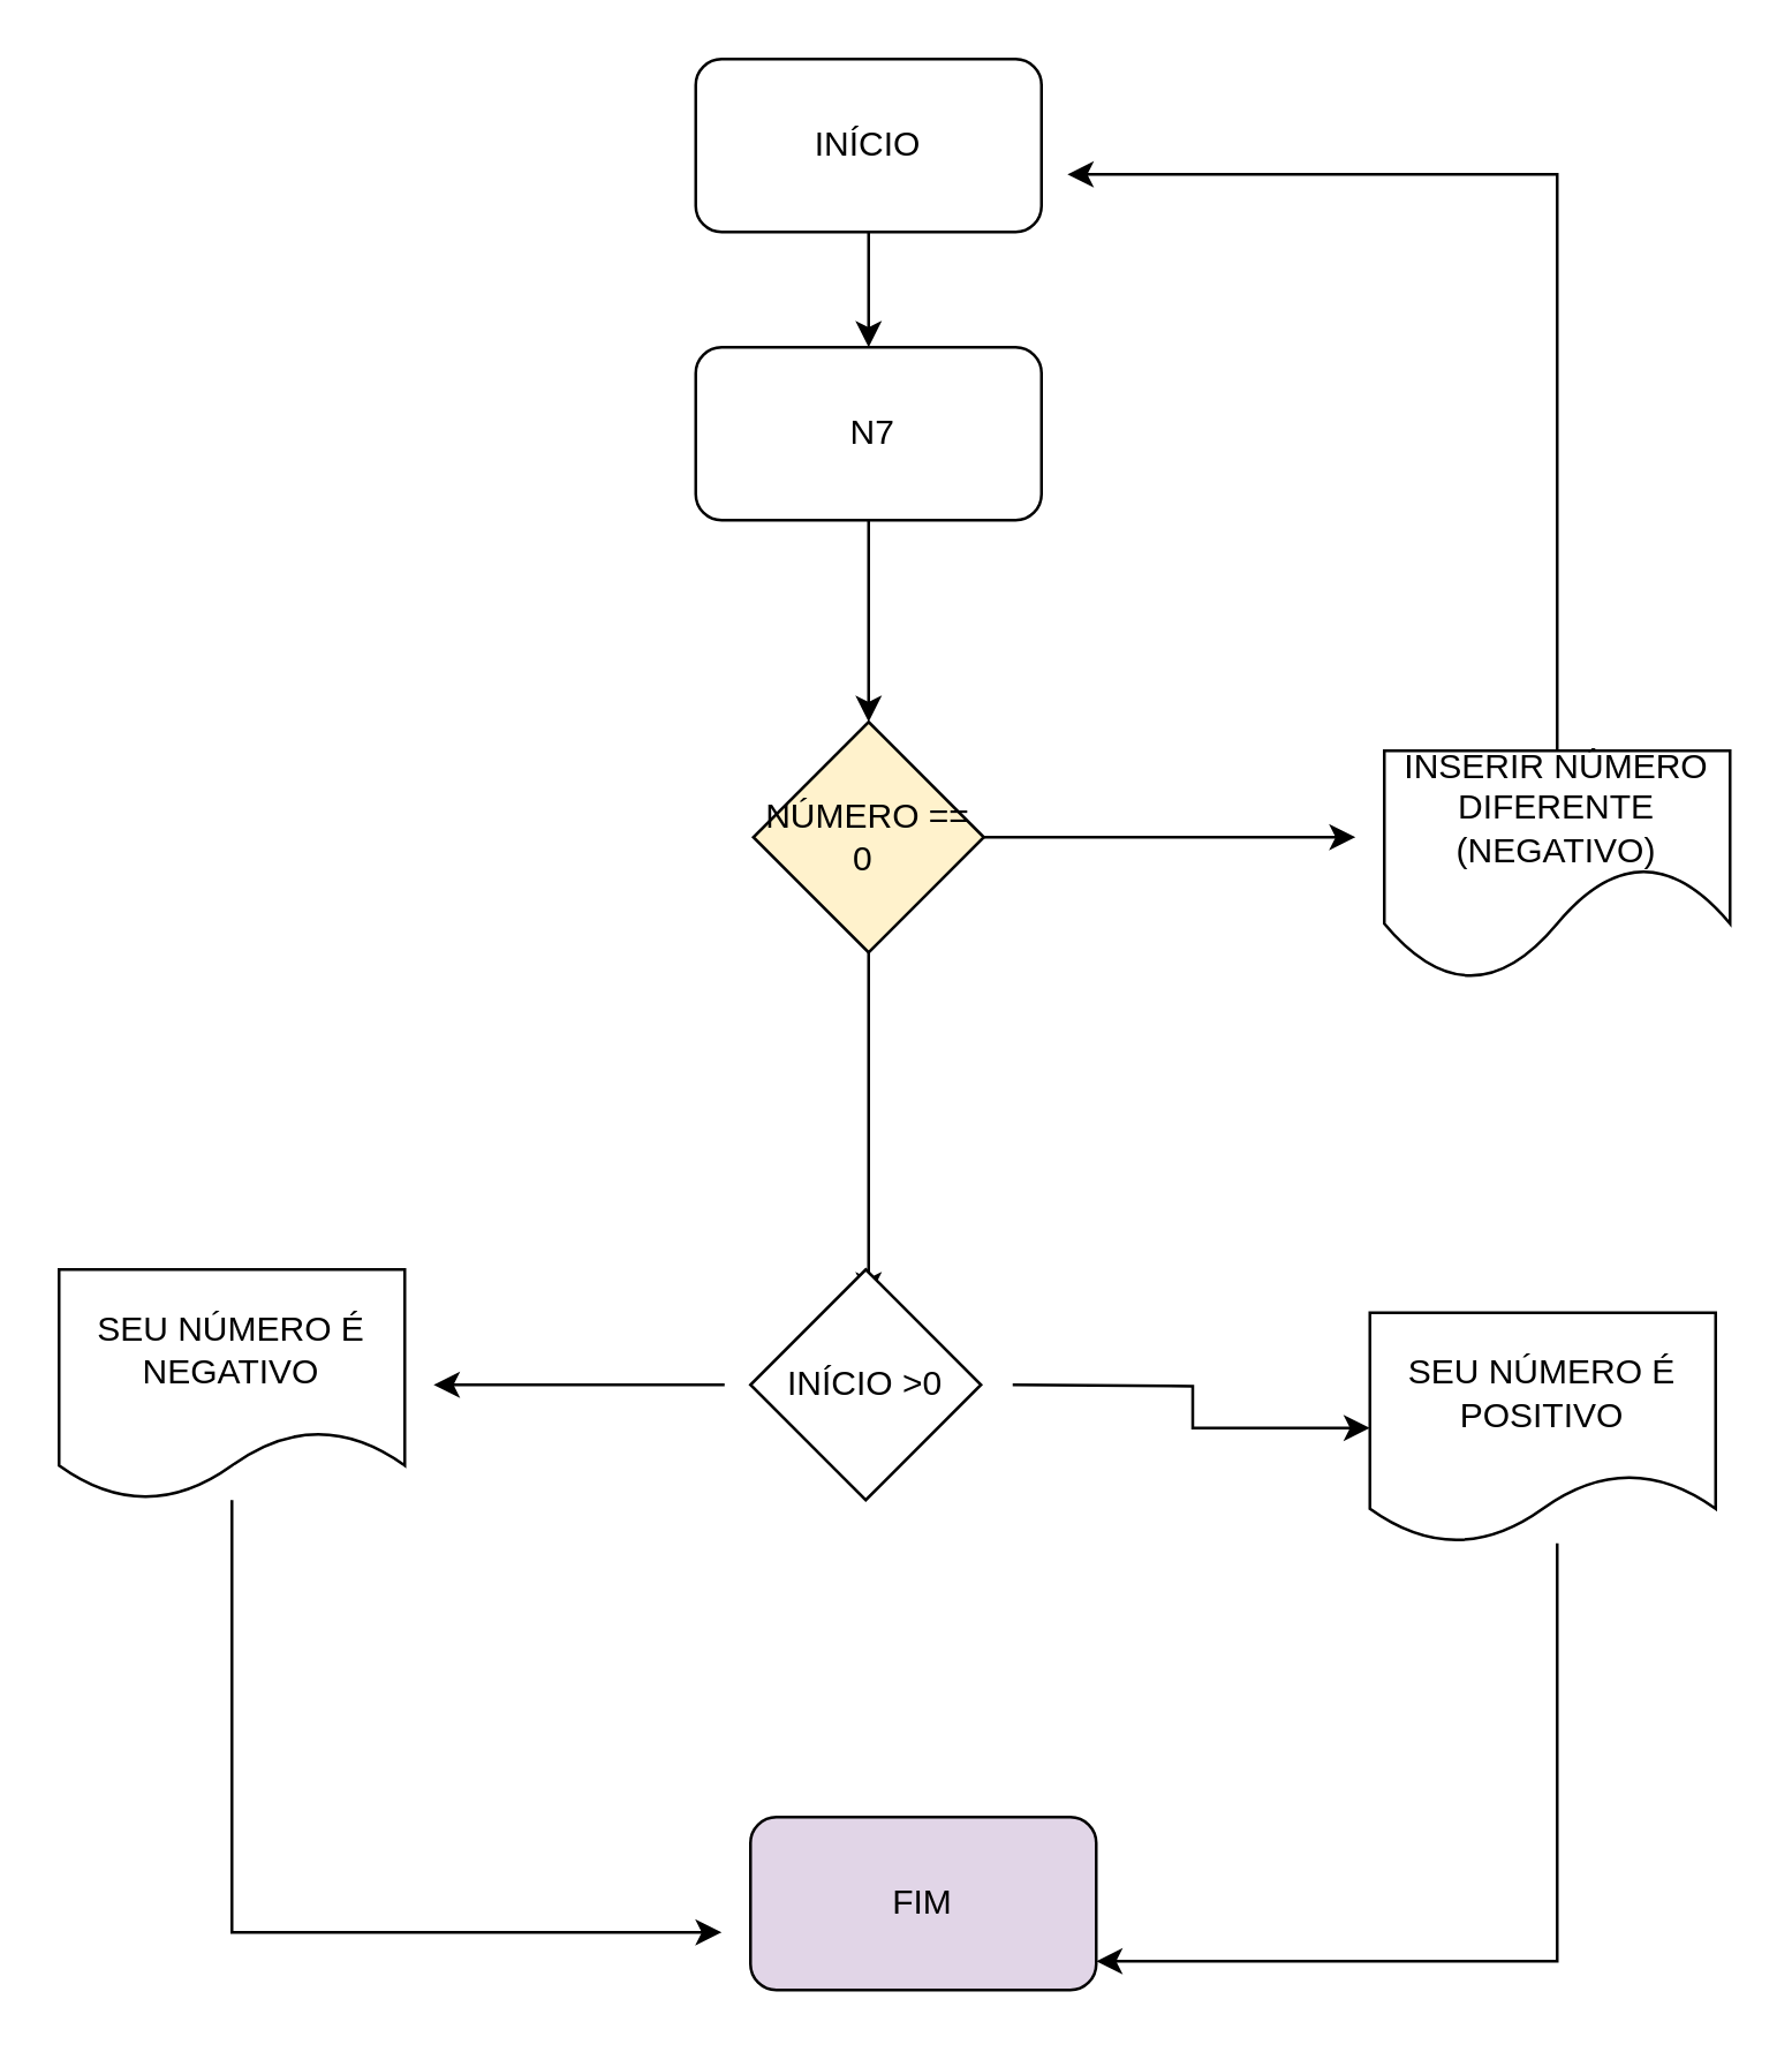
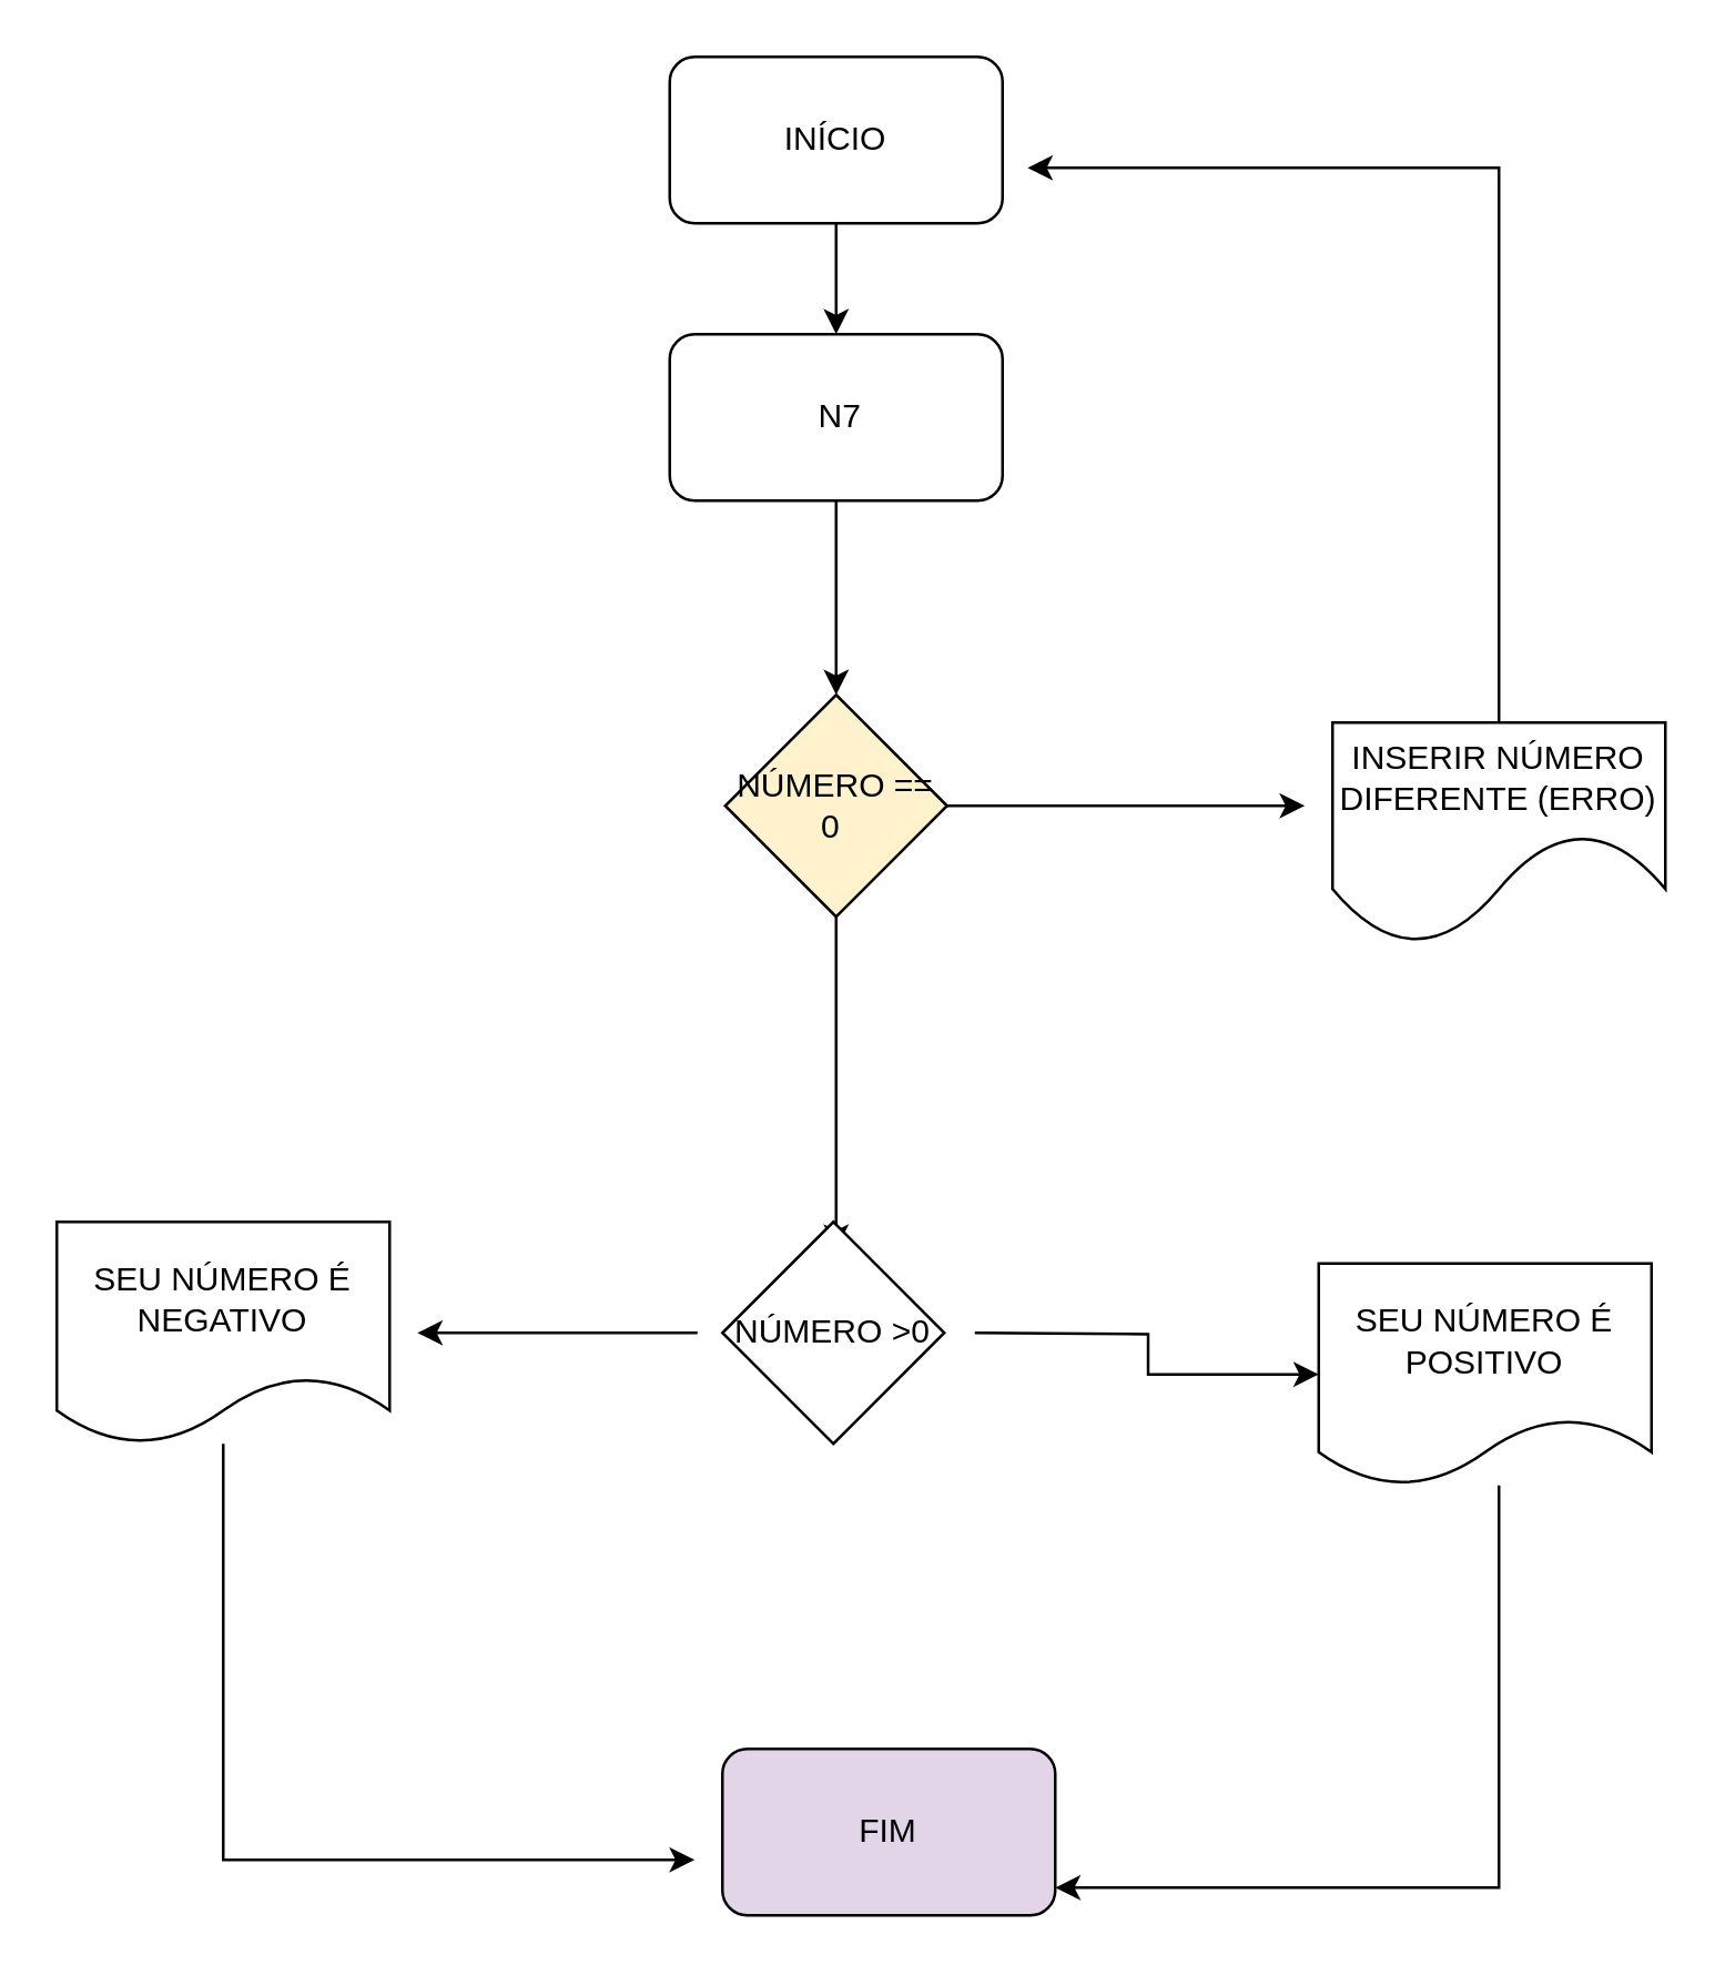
  <mxCell id="0" />
  <mxCell id="1" parent="0" />
  <mxCell id="2" style="edgeStyle=orthogonalEdgeStyle;rounded=0;orthogonalLoop=1;jettySize=auto;html=1;" edge="1" parent="1" source="3"><mxGeometry relative="1" as="geometry"><mxPoint x="301" y="120" as="targetPoint" /></mxGeometry></mxCell>
  <mxCell id="3" value="INÍCIO" style="rounded=1;whiteSpace=wrap;html=1;" vertex="1" parent="1"><mxGeometry x="241" y="20" width="120" height="60" as="geometry" /></mxCell>
  <mxCell id="4" style="edgeStyle=orthogonalEdgeStyle;rounded=0;orthogonalLoop=1;jettySize=auto;html=1;" edge="1" parent="1" source="5"><mxGeometry relative="1" as="geometry"><mxPoint x="301" y="250" as="targetPoint" /></mxGeometry></mxCell>
  <mxCell id="5" value="&amp;nbsp;N7" style="rounded=1;whiteSpace=wrap;html=1;" vertex="1" parent="1"><mxGeometry x="241" y="120" width="120" height="60" as="geometry" /></mxCell>
  <mxCell id="6" style="edgeStyle=orthogonalEdgeStyle;rounded=0;orthogonalLoop=1;jettySize=auto;html=1;" edge="1" parent="1" source="8"><mxGeometry relative="1" as="geometry"><mxPoint x="470" y="290" as="targetPoint" /></mxGeometry></mxCell>
  <mxCell id="7" style="edgeStyle=orthogonalEdgeStyle;rounded=0;orthogonalLoop=1;jettySize=auto;html=1;" edge="1" parent="1" source="8"><mxGeometry relative="1" as="geometry"><mxPoint x="301" y="450" as="targetPoint" /></mxGeometry></mxCell>
  <mxCell id="8" value="NÚMERO == 0&amp;nbsp;" style="rhombus;whiteSpace=wrap;html=1;fillColor=#fff2cc;" vertex="1" parent="1"><mxGeometry x="261" y="250" width="80" height="80" as="geometry" /></mxCell>
  <mxCell id="9" style="edgeStyle=orthogonalEdgeStyle;rounded=0;orthogonalLoop=1;jettySize=auto;html=1;" edge="1" parent="1" source="10"><mxGeometry relative="1" as="geometry"><mxPoint x="370" y="60" as="targetPoint" /><Array as="points"><mxPoint x="540" y="60" /></Array></mxGeometry></mxCell>
- <mxCell id="10" value="INSERIR NÚMERO DIFERENTE (NEGATIVO)" style="shape=document;whiteSpace=wrap;html=1;boundedLbl=1;size=0.5;" vertex="1" parent="1"><mxGeometry x="480" y="260" width="120" height="80" as="geometry" /></mxCell>
+ <mxCell id="10" value="INSERIR NÚMERO DIFERENTE (ERRO)" style="shape=document;whiteSpace=wrap;html=1;boundedLbl=1;size=0.5;" vertex="1" parent="1"><mxGeometry x="480" y="260" width="120" height="80" as="geometry" /></mxCell>
  <mxCell id="11" style="edgeStyle=orthogonalEdgeStyle;rounded=0;orthogonalLoop=1;jettySize=auto;html=1;" edge="1" parent="1" target="14"><mxGeometry relative="1" as="geometry"><mxPoint x="460" y="480" as="targetPoint" /><mxPoint x="351" y="480" as="sourcePoint" /></mxGeometry></mxCell>
  <mxCell id="12" style="edgeStyle=orthogonalEdgeStyle;rounded=0;orthogonalLoop=1;jettySize=auto;html=1;" edge="1" parent="1"><mxGeometry relative="1" as="geometry"><mxPoint x="150" y="480" as="targetPoint" /><mxPoint x="251" y="480" as="sourcePoint" /></mxGeometry></mxCell>
  <mxCell id="13" style="edgeStyle=orthogonalEdgeStyle;rounded=0;orthogonalLoop=1;jettySize=auto;html=1;" edge="1" parent="1" source="14"><mxGeometry relative="1" as="geometry"><mxPoint x="380" y="680" as="targetPoint" /><Array as="points"><mxPoint x="540" y="680" /></Array></mxGeometry></mxCell>
  <mxCell id="14" value="SEU NÚMERO É POSITIVO" style="shape=document;whiteSpace=wrap;html=1;boundedLbl=1;" vertex="1" parent="1"><mxGeometry x="475" y="455" width="120" height="80" as="geometry" /></mxCell>
  <mxCell id="15" style="edgeStyle=orthogonalEdgeStyle;rounded=0;orthogonalLoop=1;jettySize=auto;html=1;" edge="1" parent="1" source="16"><mxGeometry relative="1" as="geometry"><mxPoint x="250" y="670" as="targetPoint" /><Array as="points"><mxPoint x="80" y="670" /></Array></mxGeometry></mxCell>
  <mxCell id="16" value="SEU NÚMERO É NEGATIVO" style="shape=document;whiteSpace=wrap;html=1;boundedLbl=1;" vertex="1" parent="1"><mxGeometry x="20" y="440" width="120" height="80" as="geometry" /></mxCell>
  <mxCell id="17" value="FIM" style="rounded=1;whiteSpace=wrap;html=1;fillColor=#e1d5e7;" vertex="1" parent="1"><mxGeometry x="260" y="630" width="120" height="60" as="geometry" /></mxCell>
- <mxCell id="18" value="INÍCIO &amp;gt;0" style="rhombus;whiteSpace=wrap;html=1;" vertex="1" parent="1"><mxGeometry x="260" y="440" width="80" height="80" as="geometry" /></mxCell>
+ <mxCell id="18" value="NÚMERO &amp;gt;0" style="rhombus;whiteSpace=wrap;html=1;" vertex="1" parent="1"><mxGeometry x="260" y="440" width="80" height="80" as="geometry" /></mxCell>
